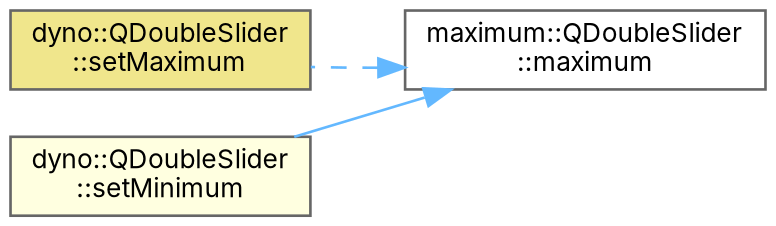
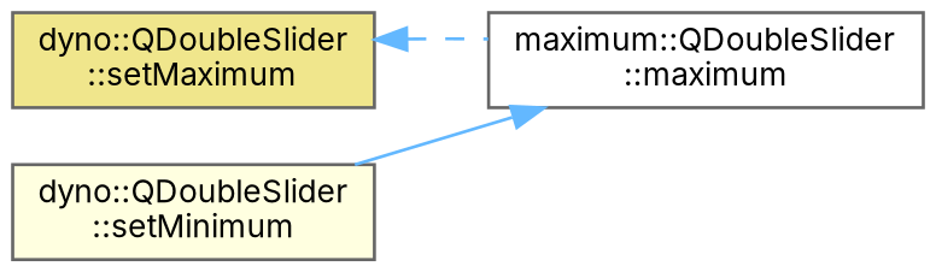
  digraph {
    fontname=Inter
    rankdir=RL
    node [color=grey40 fontname=Inter fontsize=10 shape=box style=filled]
    edge [color=steelblue1 dir=back fontname=Inter fontsize=10 labelfontname=Helvetica labelfontsize=10]
    n1 [color=gray40 fillcolor=white fontcolor=black height=0.2 label="maximum::QDoubleSlider\l::maximum" width=0.4]
    n2 [fillcolor=khaki height=0.2 label="dyno::QDoubleSlider\l::setMaximum" width=0.4]
    n3 [fillcolor=lightyellow height=0.2 label="dyno::QDoubleSlider\l::setMinimum" width=0.4]
-   n1 -> n2 [style=dashed]
+   n2 -> n1 [style=dashed]
    n1 -> n3 [style=solid]
  }
